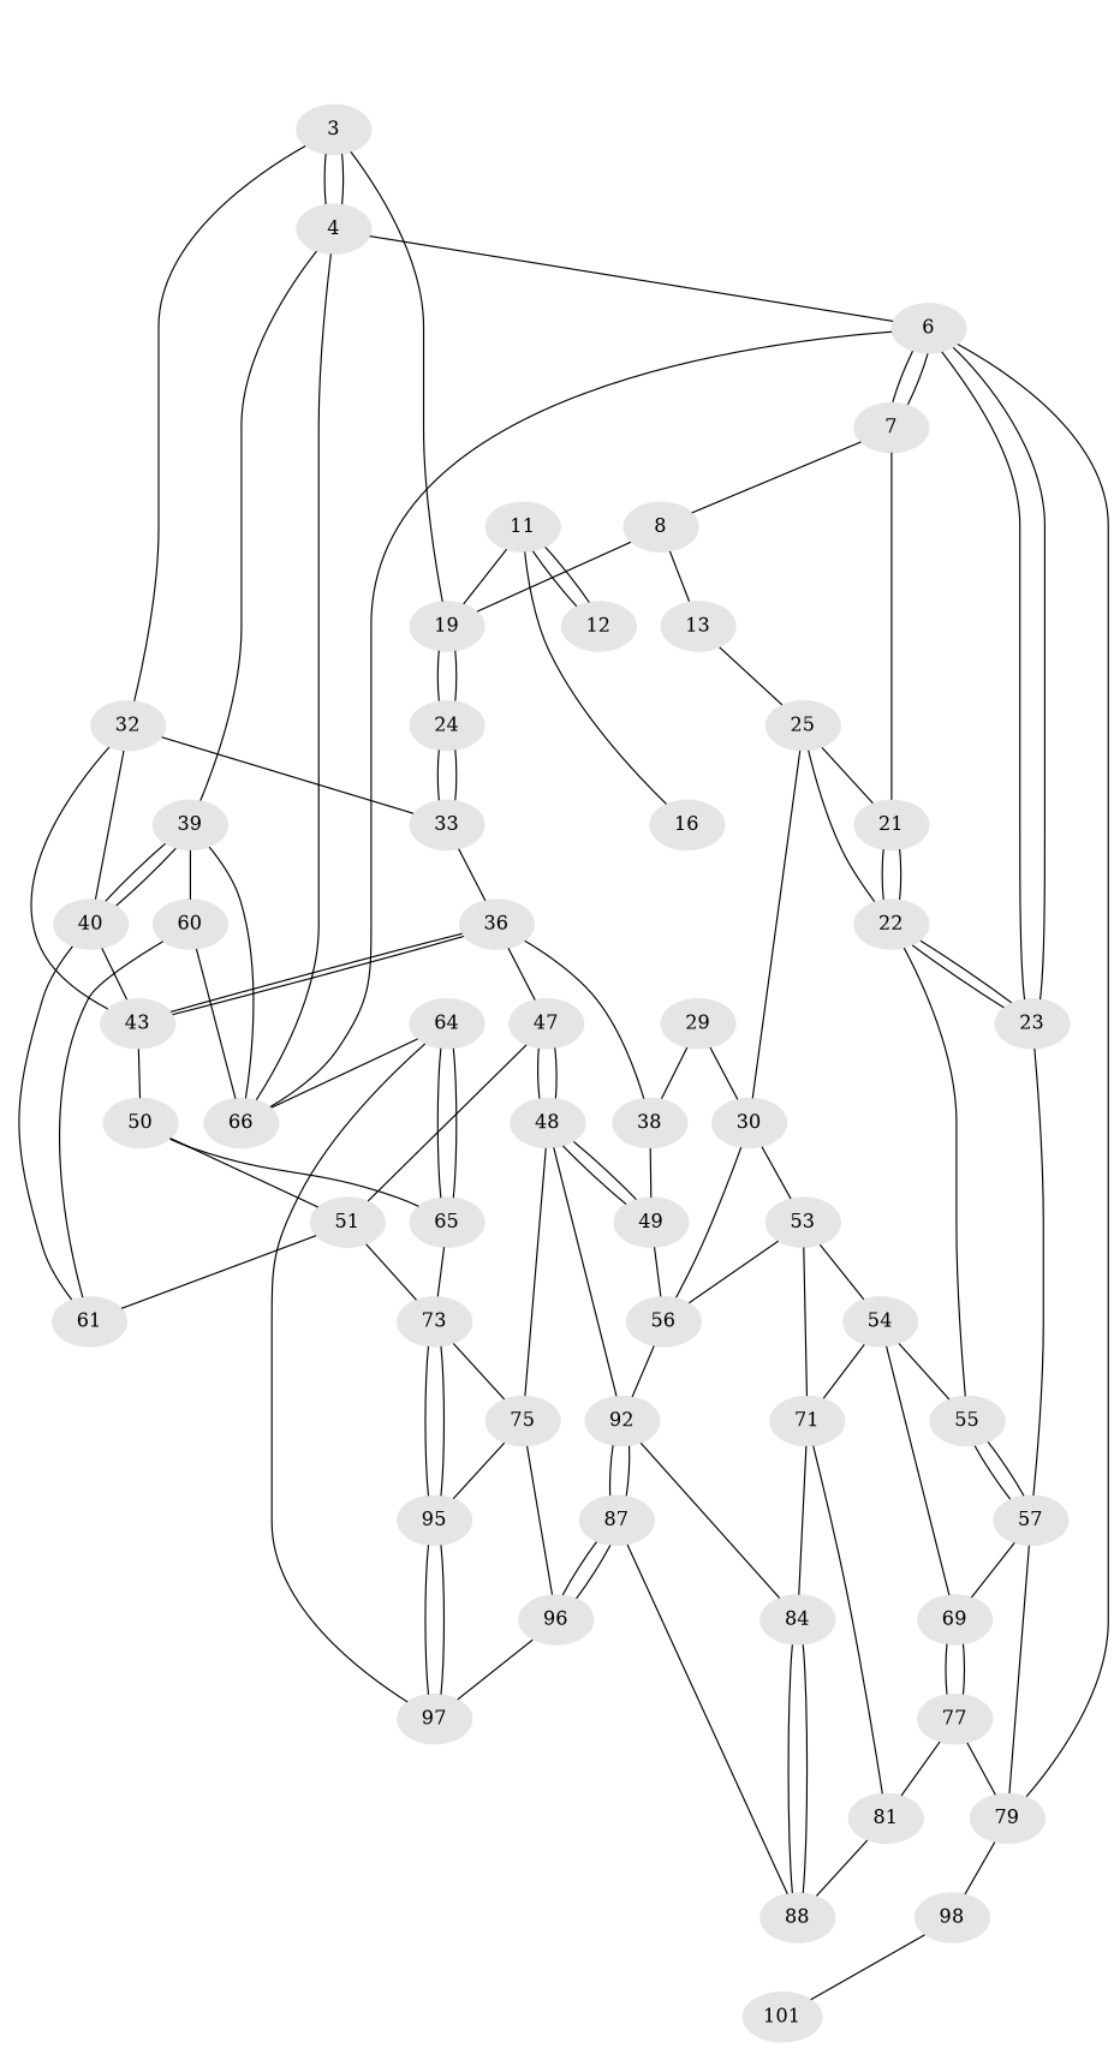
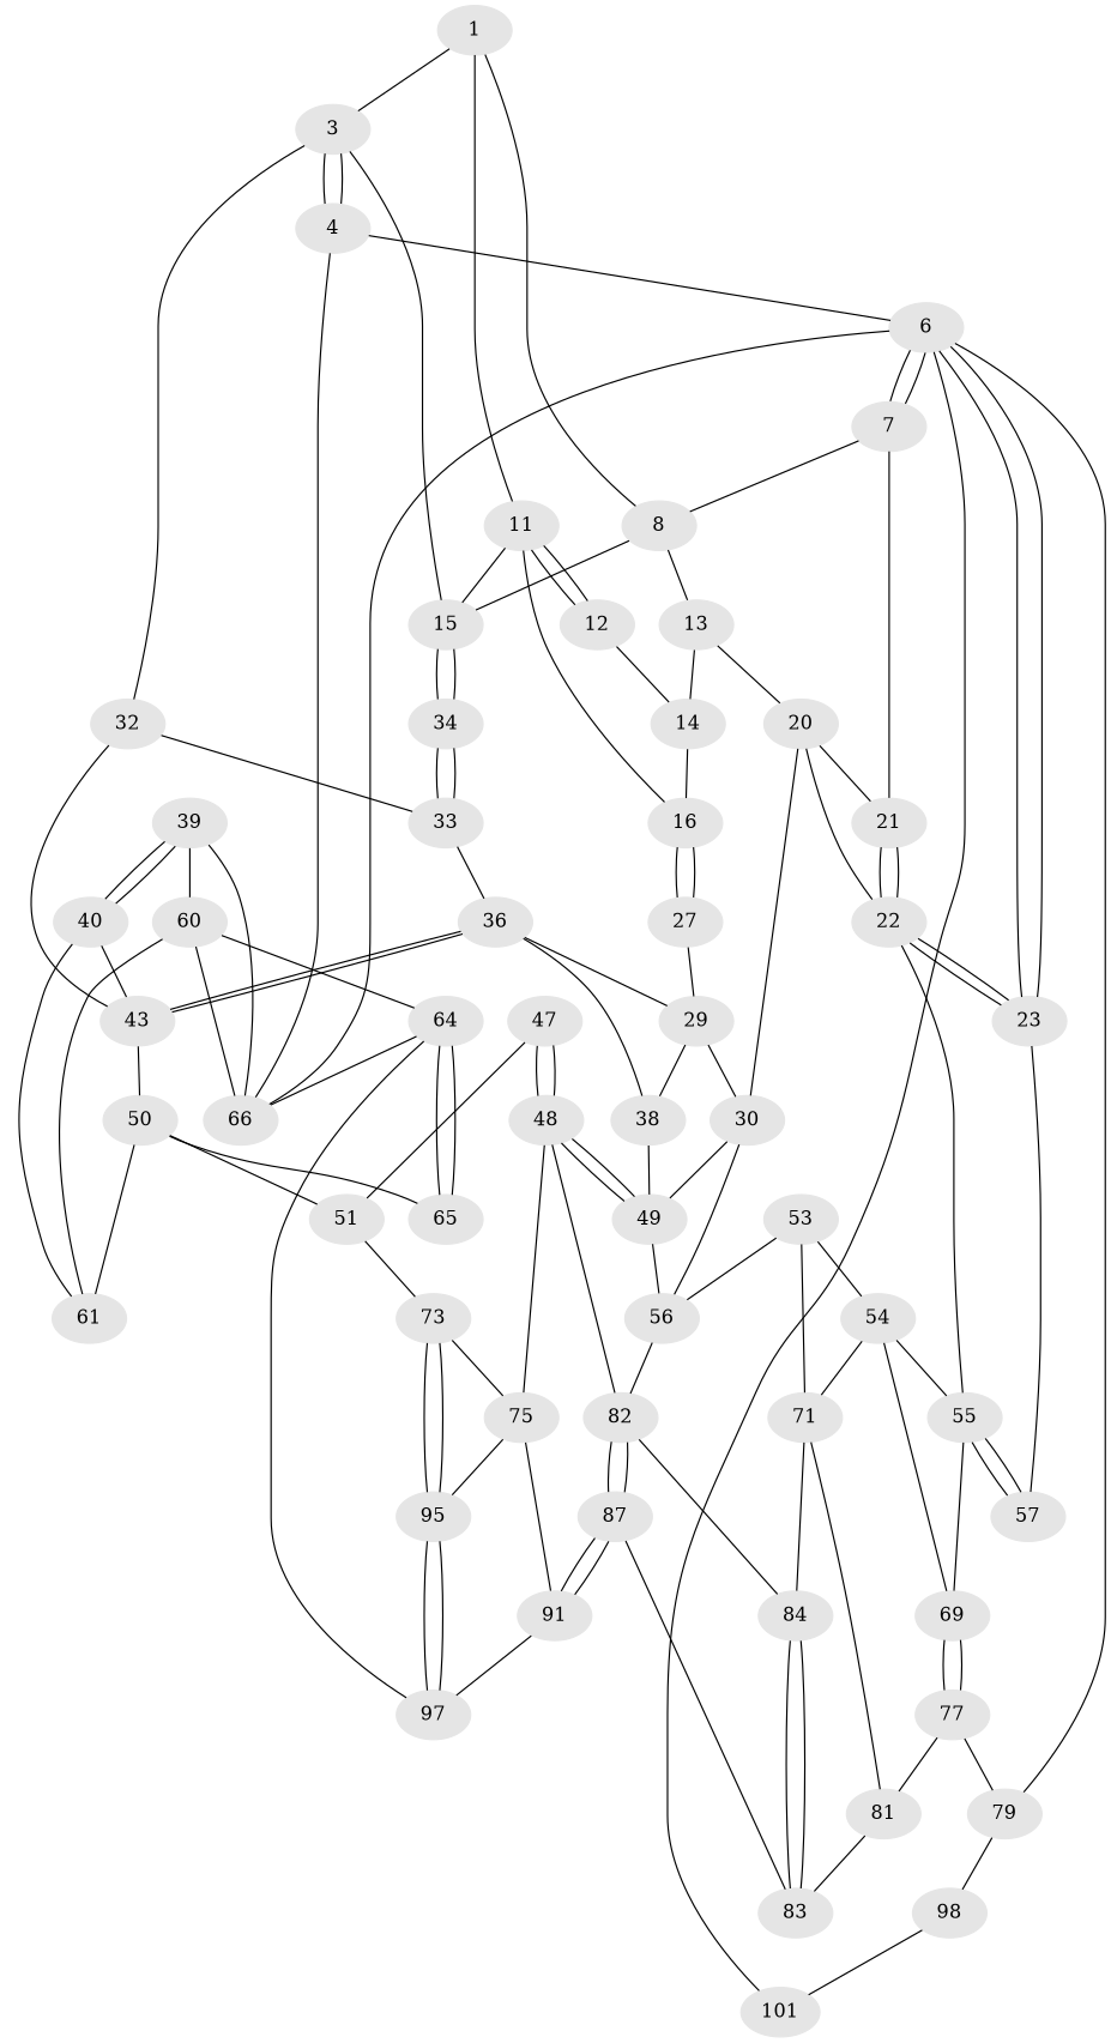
  graph {
    node [color=gray90 style=filled]
+   1 [super="+2"]
    3
    8 [super="+9"]
    11 [super="+15"]
    4 [super="+5"]
-   19
+   19 [label=15]
    32 [super="+41"]
    13 [super="+18"]
    12
    16
    6 [super="+86"]
    39 [super="+59"]
    66 [super="+67"]
-   24 [super="+25"]
+   24 [super="+25" label=34]
    7 [super="+10"]
    23
    79 [super="+85"]
    101 [super="+102"]
    33 [super="+34"]
    40 [super="+45"]
    43 [super="+46"]
    60 [super="+63"]
    21
    57 [super="+58"]
    98
    22 [super="+44"]
-   20 [super="+31" label=25]
+   14 [super="+17"]
+   20 [super="+31"]
+   27 [super="+28"]
    30 [super="+52"]
    29
    55
    53 [super="+70"]
    56 [super="+72"]
    69
    36 [super="+37"]
    38 [super="+42"]
    49
    54 [super="+68"]
    71 [super="+80"]
-   82 [super="+83" label=92]
+   82 [super="+83"]
    61
    50 [super="+62"]
    47
    48 [super="+76"]
    51
    64 [super="+96"]
    65
    75 [super="+90"]
    73 [super="+74"]
    95
-   91 [super="+94" label=96]
+   91 [super="+94"]
    84
    87
    81
    77 [super="+78"]
    97 [super="+99"]
-   88 [super="+89"]
+   88 [super="+89" label=83]
+   1 -- 3
+   1 -- 8
+   1 -- 11
    3 -- 4
    3 -- 4
    3 -- 19
    3 -- 32
    8 -- 19
    8 -- 13
    11 -- 19
    11 -- 12
    11 -- 12
    11 -- 16
    4 -- 6
-   4 -- 39
    4 -- 66
    19 -- 24
    19 -- 24
    32 -- 33
-   32 -- 40
    32 -- 43
+   13 -- 14 [weight=2]
    13 -- 20
+   12 -- 14
+   16 -- 27
+   16 -- 27
    6 -- 66
    6 -- 7
    6 -- 7
    6 -- 23
    6 -- 23
    6 -- 79
+   6 -- 101
    39 -- 66
    39 -- 40
    39 -- 40
    39 -- 60
    24 -- 33 [weight=2]
    24 -- 33
    7 -- 8
    7 -- 21
    23 -- 57
    79 -- 98
    33 -- 36
    40 -- 43
    40 -- 61
    43 -- 50
    60 -- 66
    60 -- 61
+   60 -- 64
    21 -- 22
    21 -- 22
-   57 -- 79
-   57 -- 69
+   55 -- 69
    98 -- 101
    22 -- 23
    22 -- 23
    22 -- 55
+   14 -- 16
    20 -- 21
    20 -- 22
    20 -- 30
-   30 -- 53
+   27 -- 29
+   30 -- 49
    30 -- 56
    29 -- 30
    29 -- 38
    55 -- 57
    55 -- 57
    53 -- 56
    53 -- 54
    53 -- 71
    56 -- 82
    69 -- 77
    69 -- 77
    36 -- 43
    36 -- 43
    36 -- 38
-   36 -- 47
+   36 -- 29
    38 -- 49
    49 -- 56
    54 -- 55
    54 -- 69
    54 -- 71
    71 -- 84
    71 -- 81
    82 -- 84
    82 -- 87
    82 -- 87
-   51 -- 61
+   50 -- 61
    50 -- 51
    50 -- 65
    47 -- 48
    47 -- 48
    47 -- 51
    48 -- 49
    48 -- 49
    48 -- 82
    48 -- 75
    51 -- 73
    64 -- 66
    64 -- 65
    64 -- 65
    64 -- 97
-   65 -- 73
    75 -- 95
    75 -- 91
    73 -- 75
    73 -- 95
    73 -- 95
    95 -- 97
    95 -- 97
    91 -- 97
    84 -- 88
    84 -- 88
    87 -- 91
    87 -- 91
    87 -- 88
    81 -- 88
    77 -- 79
    77 -- 81
  }
